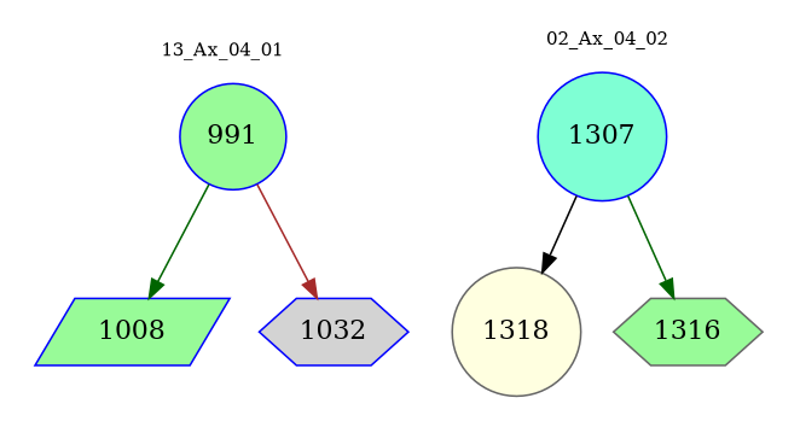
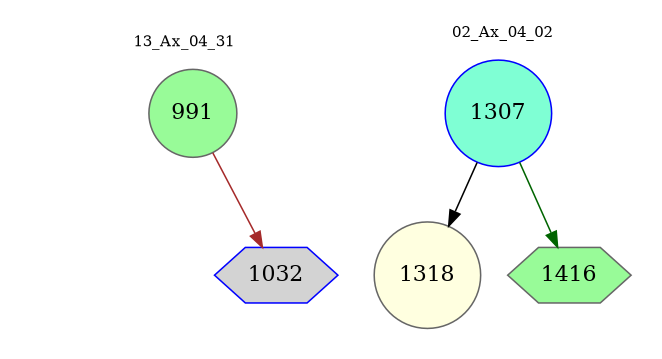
  digraph {
    node [color=gray40 fillcolor=palegreen shape=circle style=filled]
    edge [color=darkgreen]
-   n1 [color=blue label=991]
-   n2 [color=blue label=1008 shape=parallelogram]
+   n1 [label=991]
    n3 [color=blue fillcolor=lightgrey label=1032 shape=hexagon]
    n4 [color=blue fillcolor=aquamarine label=1307]
    n5 [fillcolor=lightyellow label=1318]
-   n6 [label=1316 shape=hexagon]
+   n6 [label=1416 shape=hexagon]
    subgraph cluster_1 {
      color=white
      fontsize=10
-     label="13_Ax_04_01"
+     label="13_Ax_04_31"
      n1
-     n2
      n3
    }
    subgraph cluster_2 {
      color=white
      fontsize=10
      label="02_Ax_04_02"
      n4
      n5
      n6
    }
-   n1 -> n2
    n1 -> n3 [color=brown]
    n4 -> n5 [color=black]
    n4 -> n6
  }
